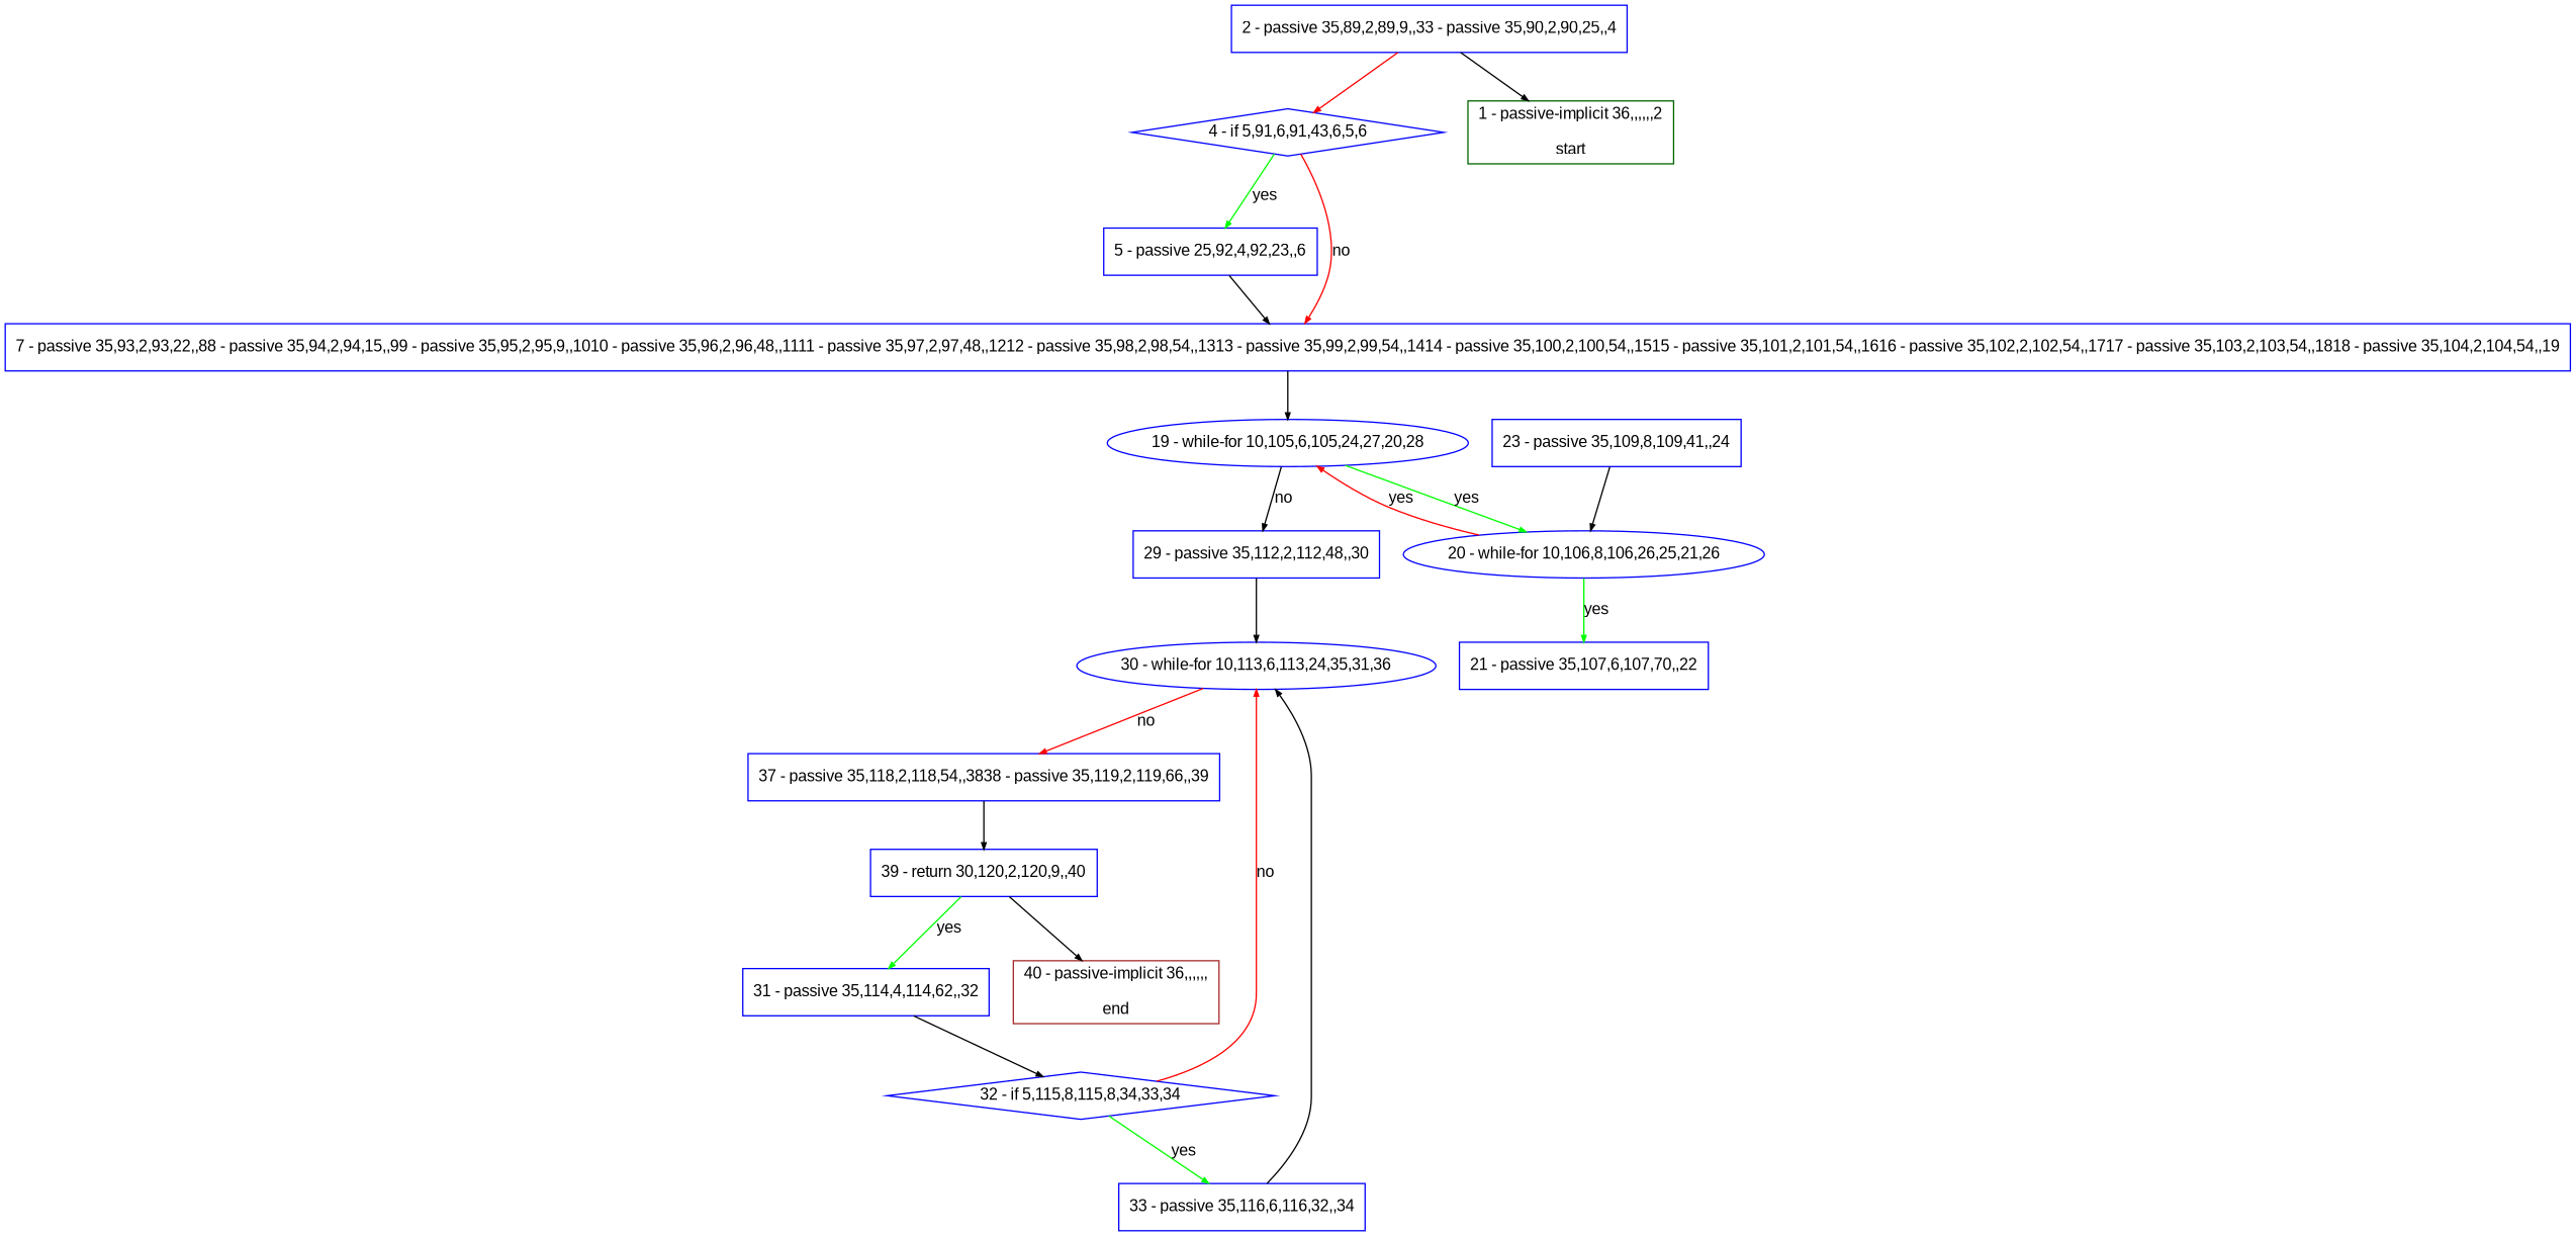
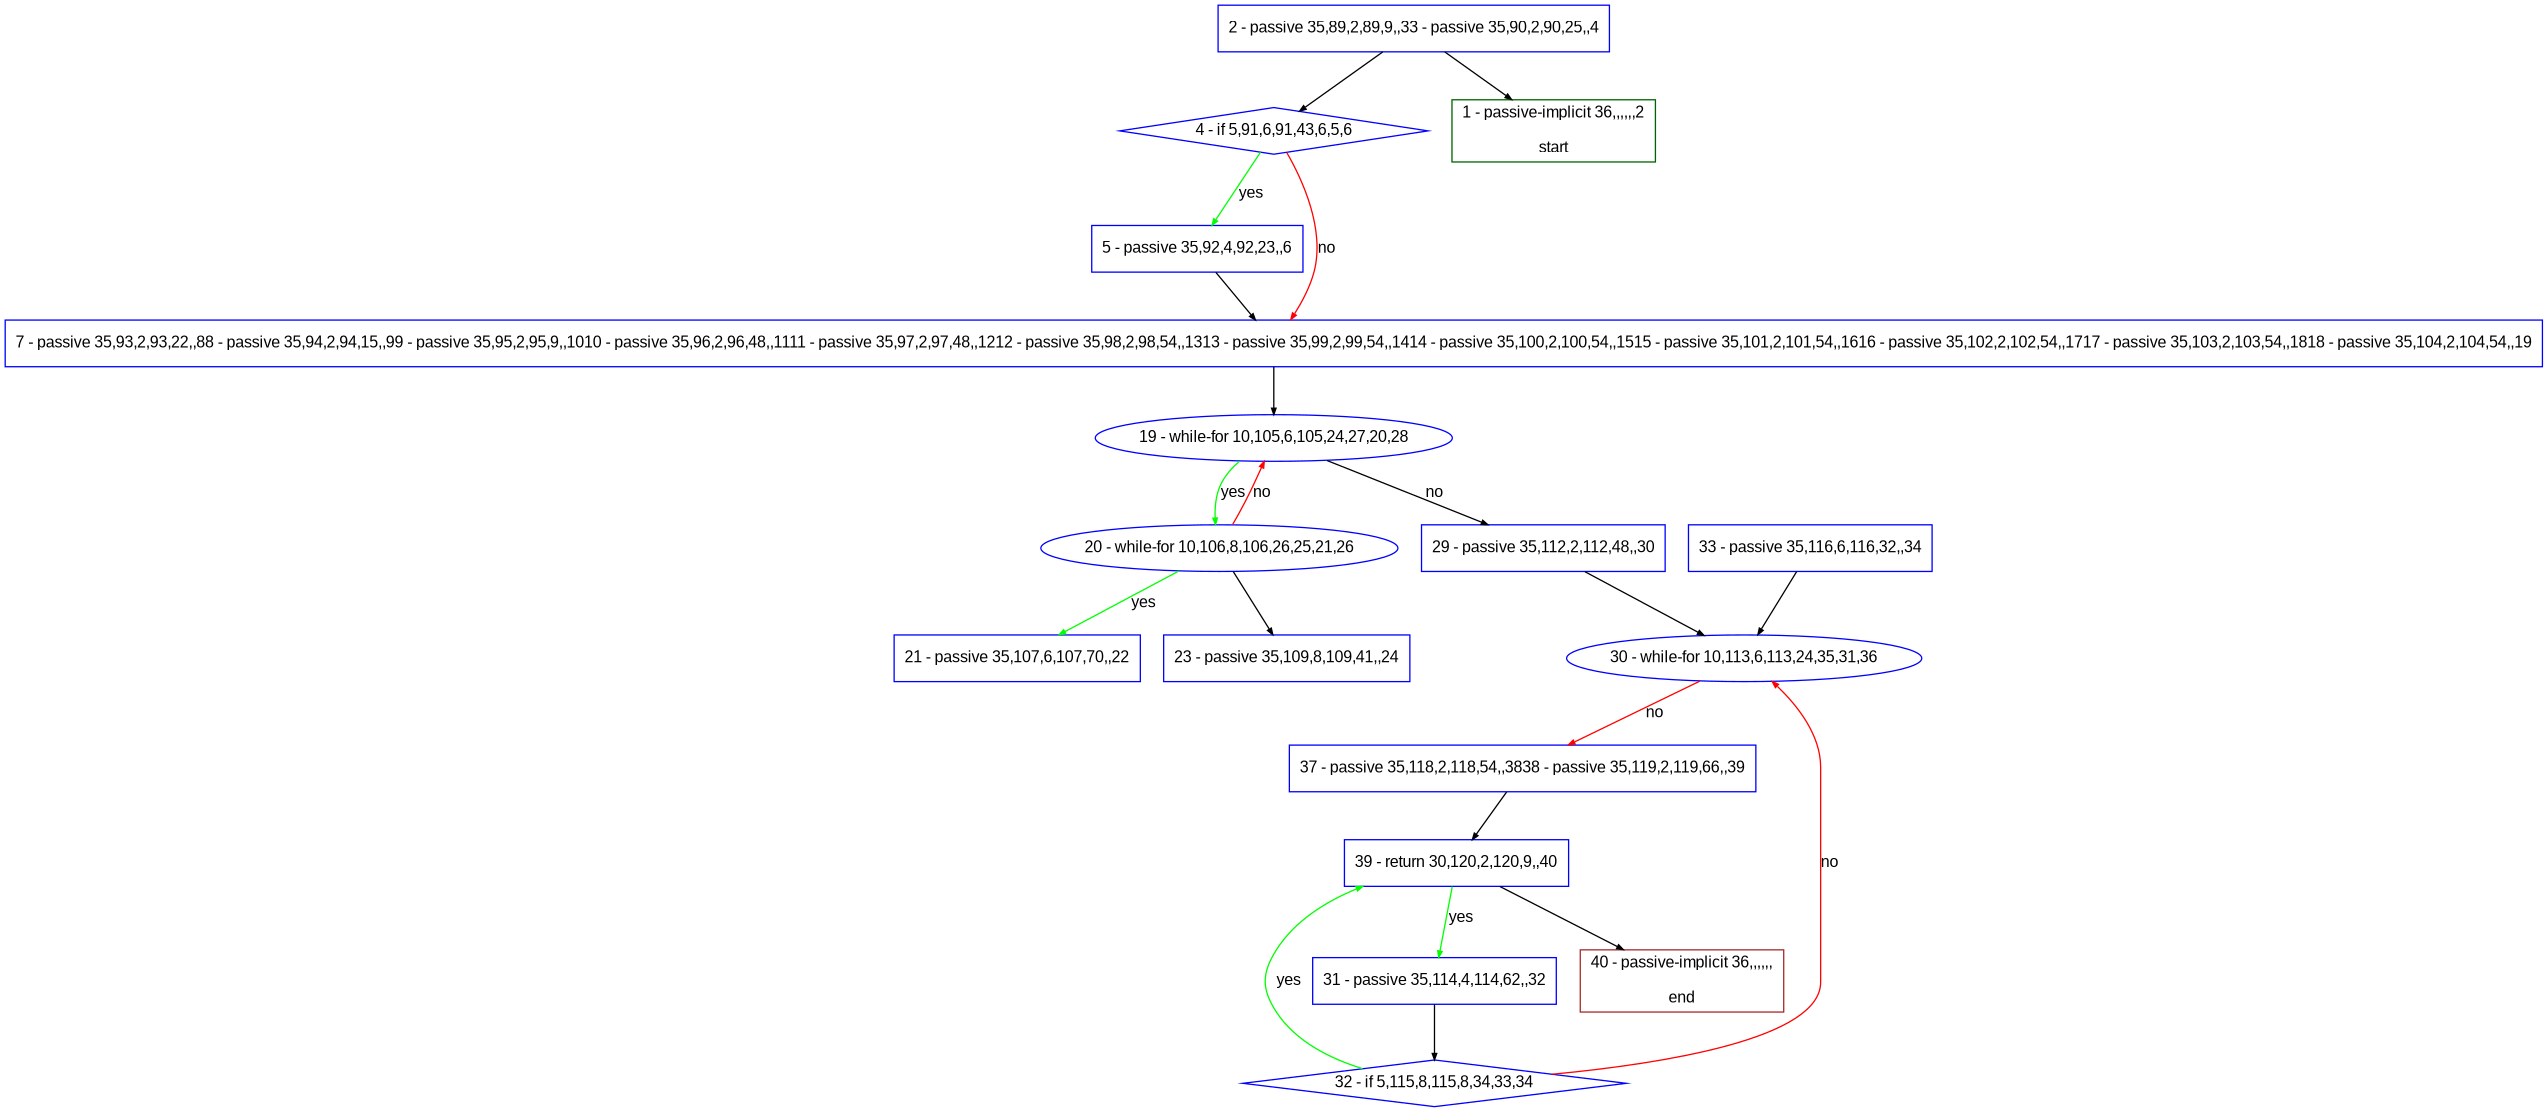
  digraph {
    bgcolor=white
    compound=true
    fillcolor="#FFFFCC"
    fontname=Arial
    fontsize=12
    pack=true
    packmode=clust
    style="rounded,filled"
    node [color="#0000ff" compound=true fillcolor="#ffffff" fixedsize=false fontname=Arial fontsize=12 node_initialized=no shape=box style=filled]
    edge [arrowhead=normal arrowsize=0.5 arrowtail=none color="#000000" compound=true dir=forward fontcolor=black fontname=Arial fontsize=12]
    n1 [label="2 - passive 35,89,2,89,9,,33 - passive 35,90,2,90,25,,4"]
    n2 [label="4 - if 5,91,6,91,43,6,5,6" shape=diamond]
    n3 [color="#006400" label="1 - passive-implicit 36,,,,,,2\n\nstart"]
-   n4 [label="5 - passive 25,92,4,92,23,,6"]
+   n4 [label="5 - passive 35,92,4,92,23,,6"]
    n5 [label="7 - passive 35,93,2,93,22,,88 - passive 35,94,2,94,15,,99 - passive 35,95,2,95,9,,1010 - passive 35,96,2,96,48,,1111 - passive 35,97,2,97,48,,1212 - passive 35,98,2,98,54,,1313 - passive 35,99,2,99,54,,1414 - passive 35,100,2,100,54,,1515 - passive 35,101,2,101,54,,1616 - passive 35,102,2,102,54,,1717 - passive 35,103,2,103,54,,1818 - passive 35,104,2,104,54,,19"]
    n6 [label="19 - while-for 10,105,6,105,24,27,20,28" shape=oval]
    n7 [label="20 - while-for 10,106,8,106,26,25,21,26" shape=oval]
    n8 [label="29 - passive 35,112,2,112,48,,30"]
    n9 [label="21 - passive 35,107,6,107,70,,22"]
    n10 [label="30 - while-for 10,113,6,113,24,35,31,36" shape=oval]
    n11 [label="37 - passive 35,118,2,118,54,,3838 - passive 35,119,2,119,66,,39"]
    n12 [label="23 - passive 35,109,8,109,41,,24"]
    n13 [label="31 - passive 35,114,4,114,62,,32"]
    n14 [label="32 - if 5,115,8,115,8,34,33,34" shape=diamond]
    n15 [label="39 - return 30,120,2,120,9,,40"]
    n16 [label="33 - passive 35,116,6,116,32,,34"]
    n17 [color="#a52a2a" label="40 - passive-implicit 36,,,,,,\n\nend"]
-   n1 -> n2 [color="#ff0000"]
+   n1 -> n2
    n1 -> n3
    n2 -> n4 [color="#00ff00" label=yes]
    n2 -> n5 [color="#ff0000" label=no]
    n4 -> n5
    n5 -> n6
    n6 -> n7 [color="#00ff00" label=yes]
    n6 -> n8 [label=no]
-   n7 -> n6 [color="#ff0000" label=yes]
+   n7 -> n6 [color="#ff0000" label=no]
    n7 -> n9 [color="#00ff00" label=yes]
    n8 -> n10
    n10 -> n11 [color="#ff0000" label=no]
    n11 -> n15
-   n12 -> n7
+   n7 -> n12
    n13 -> n14
    n14 -> n10 [color="#ff0000" label=no]
-   n14 -> n16 [color="#00ff00" label=yes]
+   n14 -> n15 [color="#00ff00" label=yes]
    n15 -> n13 [color="#00ff00" label=yes]
    n15 -> n17
    n16 -> n10
  }
